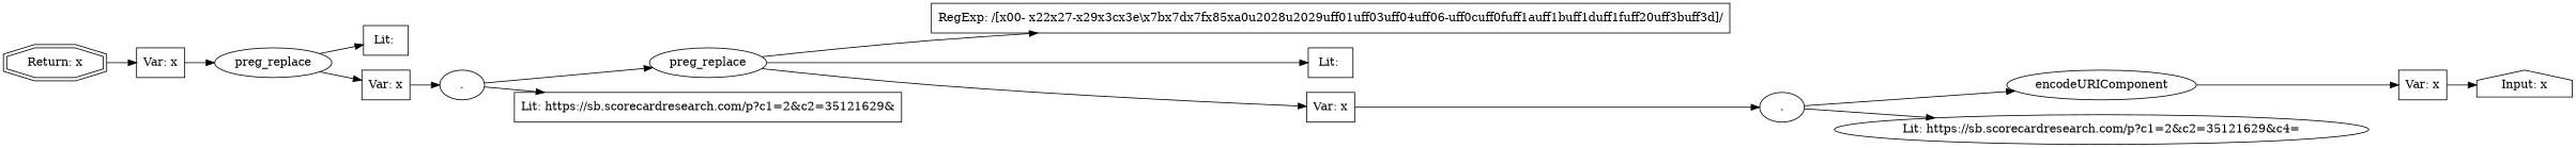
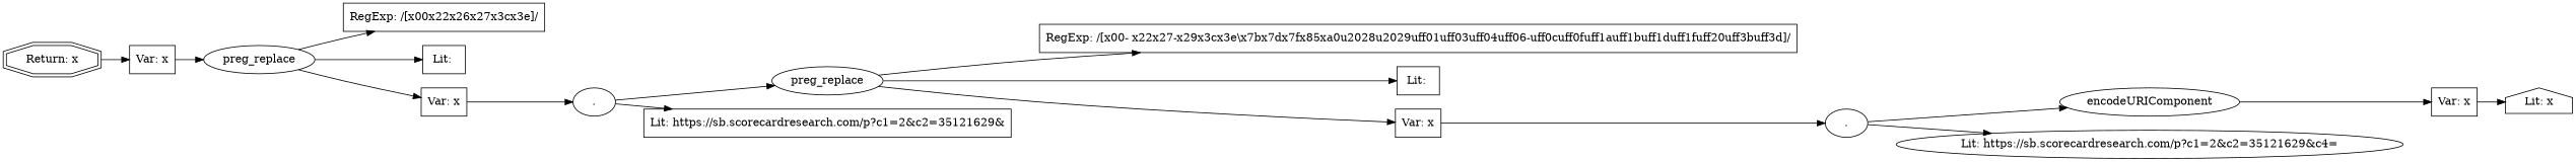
  digraph {
    rankdir=LR
    node [shape=box]
-   n1 [label="Input: x" shape=house]
+   n1 [label="Lit: x" shape=house]
    n2 [label=encodeURIComponent shape=ellipse]
    n3 [label="Var: x"]
    n4 [label="." shape=ellipse]
    n5 [label="Lit: https://sb.scorecardresearch.com/p?c1=2&c2=35121629&c4=" shape=ellipse]
    n6 [label=preg_replace shape=ellipse]
    n7 [label="RegExp: /[\x00- \x22\x27-\x29\x3c\x3e\\\x7b\x7d\x7f\x85\xa0\u2028\u2029\uff01\uff03\uff04\uff06-\uff0c\uff0f\uff1a\uff1b\uff1d\uff1f\uff20\uff3b\uff3d]/"]
    n8 [label="Lit: "]
    n9 [label="Var: x"]
    n10 [label="." shape=ellipse]
    n11 [label="Lit: https://sb.scorecardresearch.com/p?c1=2&amp;c2=35121629&amp;"]
    n12 [label=preg_replace shape=ellipse]
+   n13 [label="RegExp: /[\x00\x22\x26\x27\x3c\x3e]/"]
    n14 [label="Lit: "]
    n15 [label="Var: x"]
    n16 [label="Var: x"]
    n17 [label="Return: x" shape=doubleoctagon]
    n2 -> n3
    n3 -> n1
    n4 -> n2
    n4 -> n5
    n6 -> n7
    n6 -> n8
    n6 -> n9
    n9 -> n4
    n10 -> n6
    n10 -> n11
+   n12 -> n13
    n12 -> n14
    n12 -> n15
    n15 -> n10
    n16 -> n12
    n17 -> n16
  }
